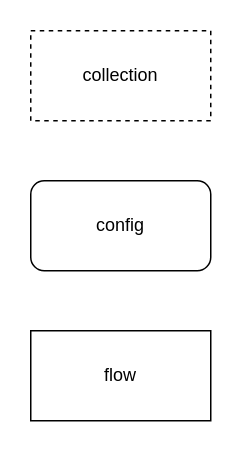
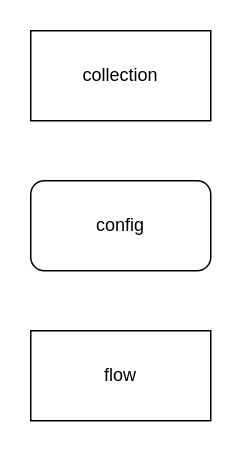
  <mxCell id="0" />
  <mxCell id="1" parent="0" />
- <mxCell id="2" value="collection" style="rounded=0;whiteSpace=wrap;html=1;dashed=1;" parent="1" vertex="1"><mxGeometry x="20" y="20" width="120" height="60" as="geometry" /></mxCell>
+ <mxCell id="2" value="collection" style="rounded=0;whiteSpace=wrap;html=1;" parent="1" vertex="1"><mxGeometry x="20" y="20" width="120" height="60" as="geometry" /></mxCell>
  <mxCell id="3" value="config" style="whiteSpace=wrap;html=1;rounded=1;" parent="1" vertex="1"><mxGeometry x="20" y="120" width="120" height="60" as="geometry" /></mxCell>
  <mxCell id="4" value="flow" style="rounded=0;whiteSpace=wrap;html=1;" parent="1" vertex="1"><mxGeometry x="20" y="220" width="120" height="60" as="geometry" /></mxCell>
